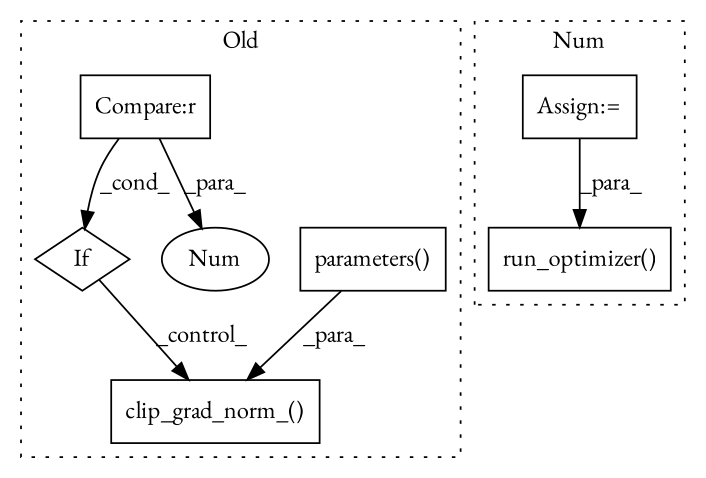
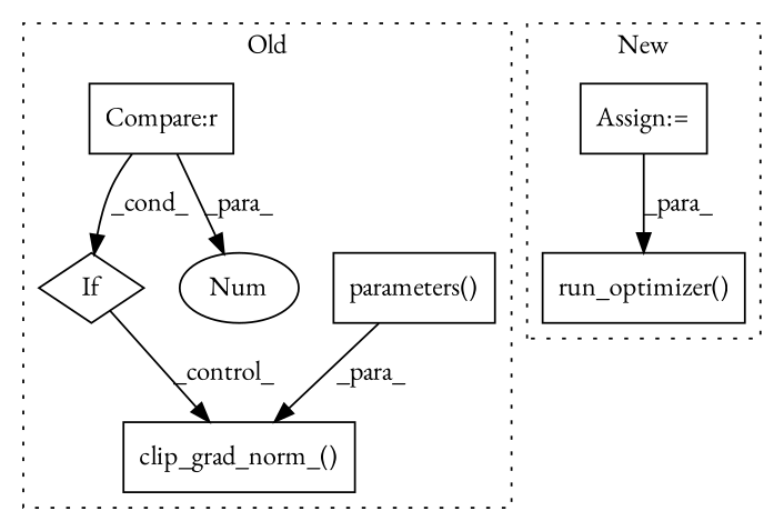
  digraph {
    fontname="EB Garamond"
    node [a=75 fontname="EB Garamond" l=3 shape=box]
    edge [fontname="EB Garamond"]
    n1 [l=18 label="parameters()" s=9468]
    n2 [a=96 label=If s=9407 shape=diamond]
    n3 [a=40 l=17 label="Compare:r" s=9410]
    n4 [l="27,1" label="clip_grad_norm_()" s="9441,9501"]
    n5 [a=76 l=1 label=Num s=9426 shape=ellipse]
    n6 [l="19,1" label="run_optimizer()" s="10350,10402"]
    n7 [a=68 label="Assign:=" s=9289]
    subgraph cluster_1 {
      label=Old
      style=dotted
      n1
      n2
      n3
      n4
      n5
    }
    subgraph cluster_2 {
-     label=Num
+     label=New
      style=dotted
      n6
      n7
    }
    n1 -> n4 [label=_para_]
    n2 -> n4 [label=_control_]
    n3 -> n2 [label=_cond_]
    n3 -> n5 [label=_para_]
    n7 -> n6 [label=_para_]
  }
